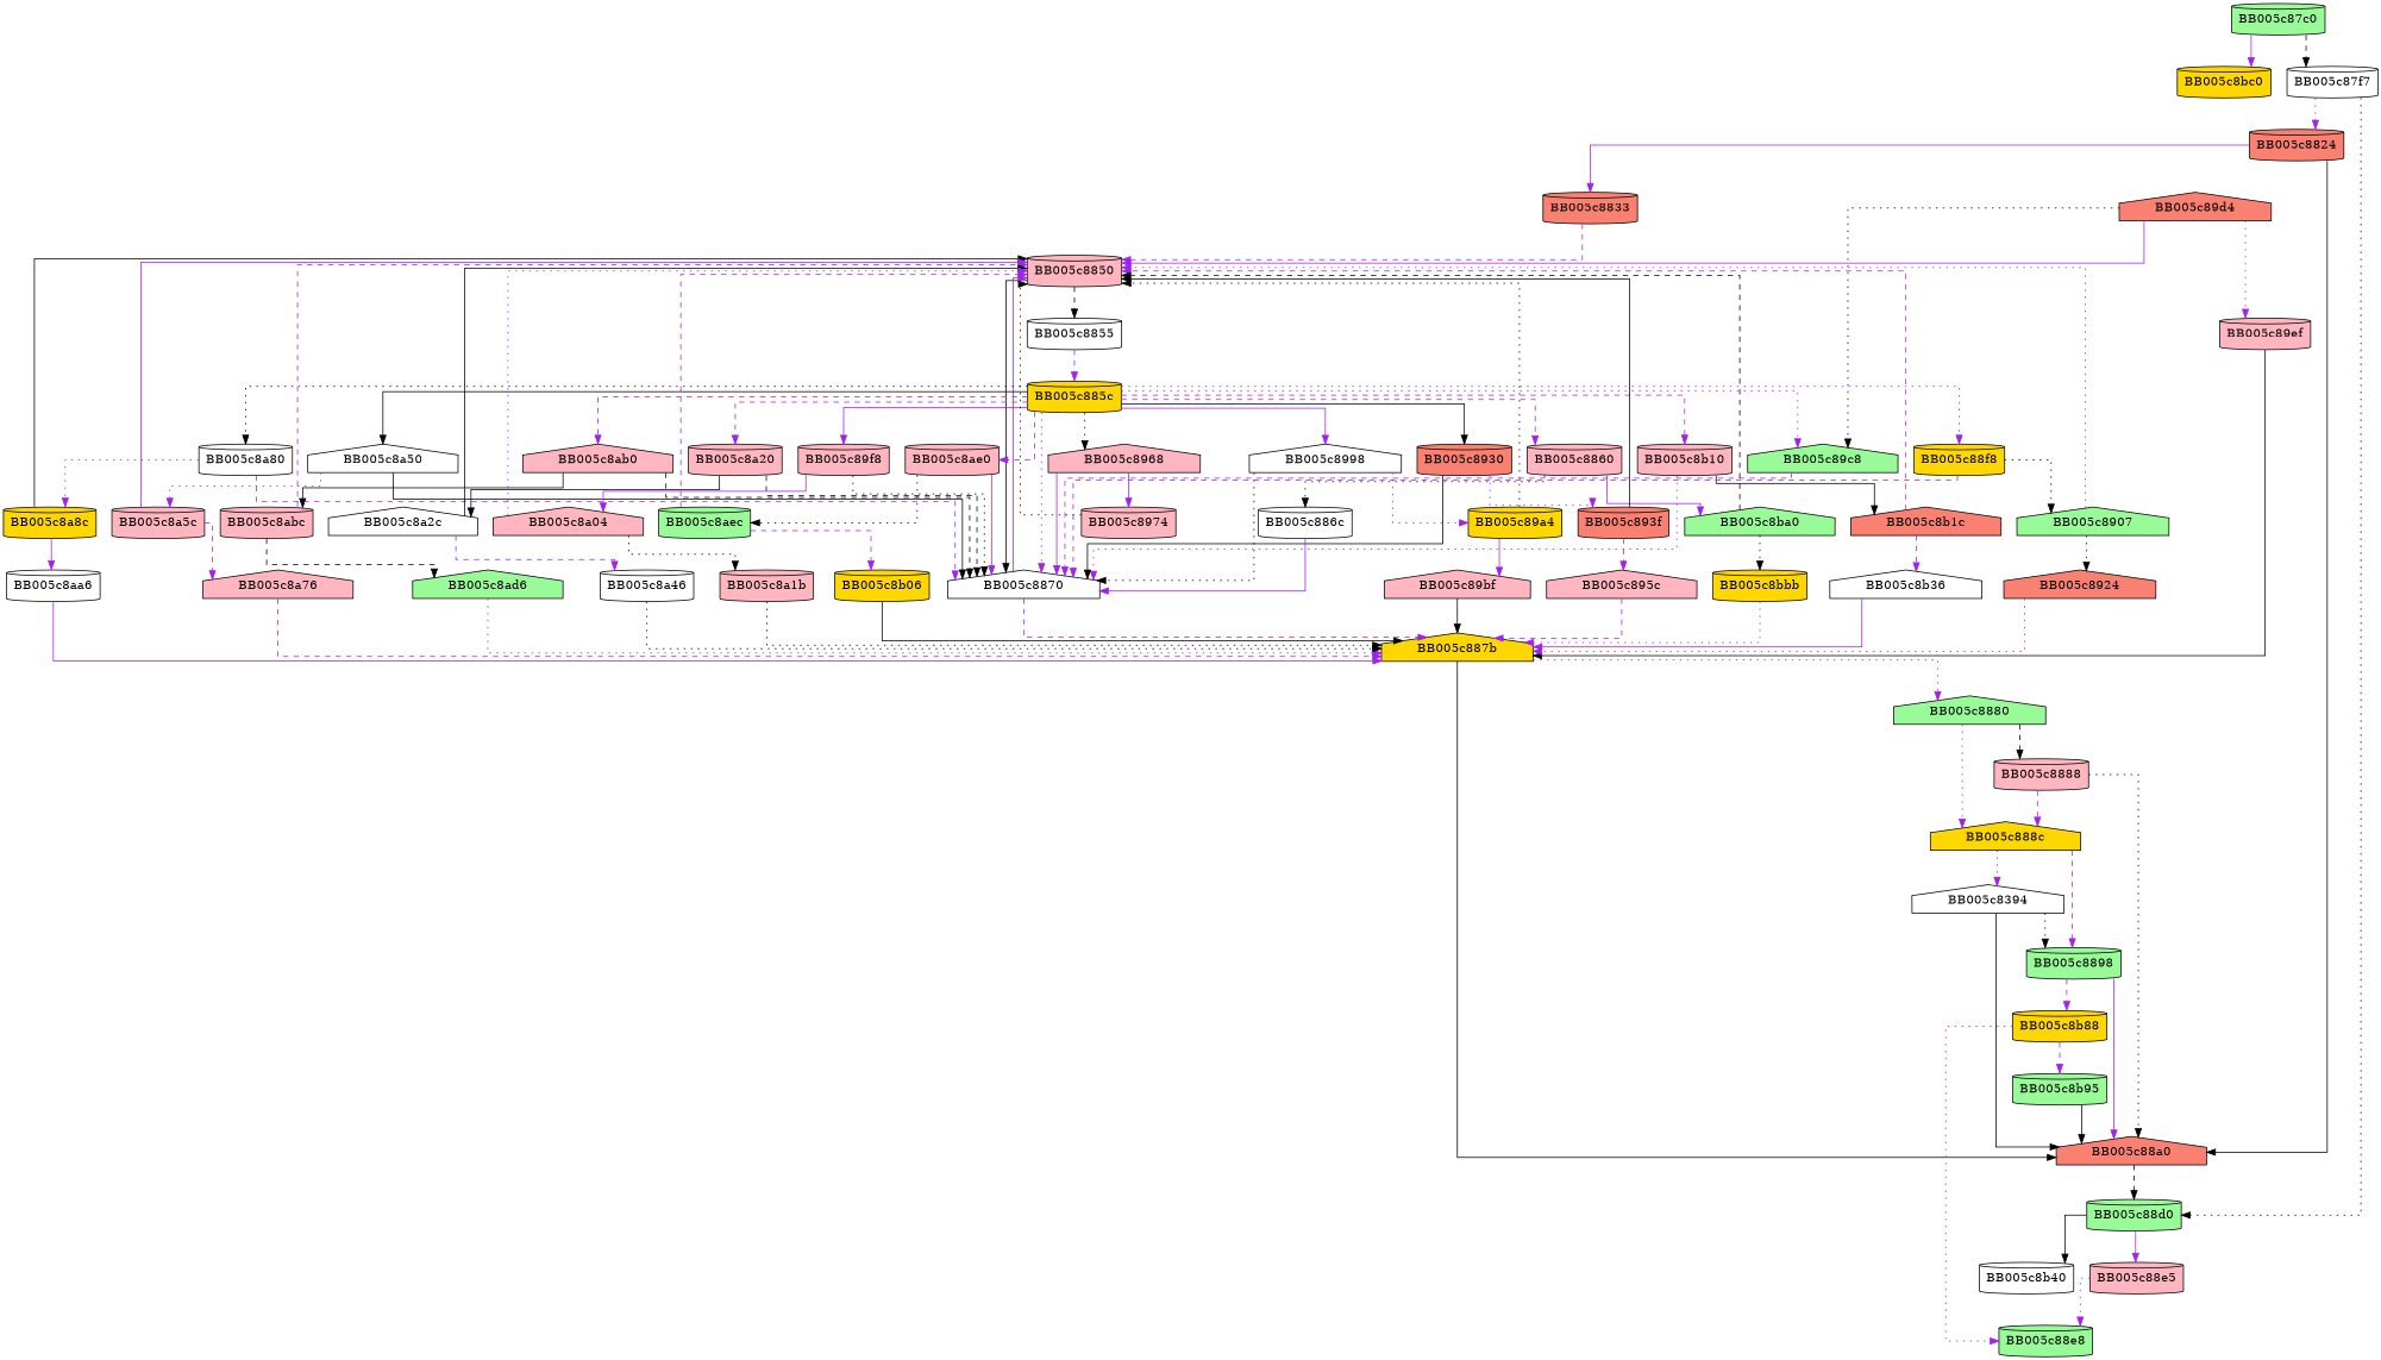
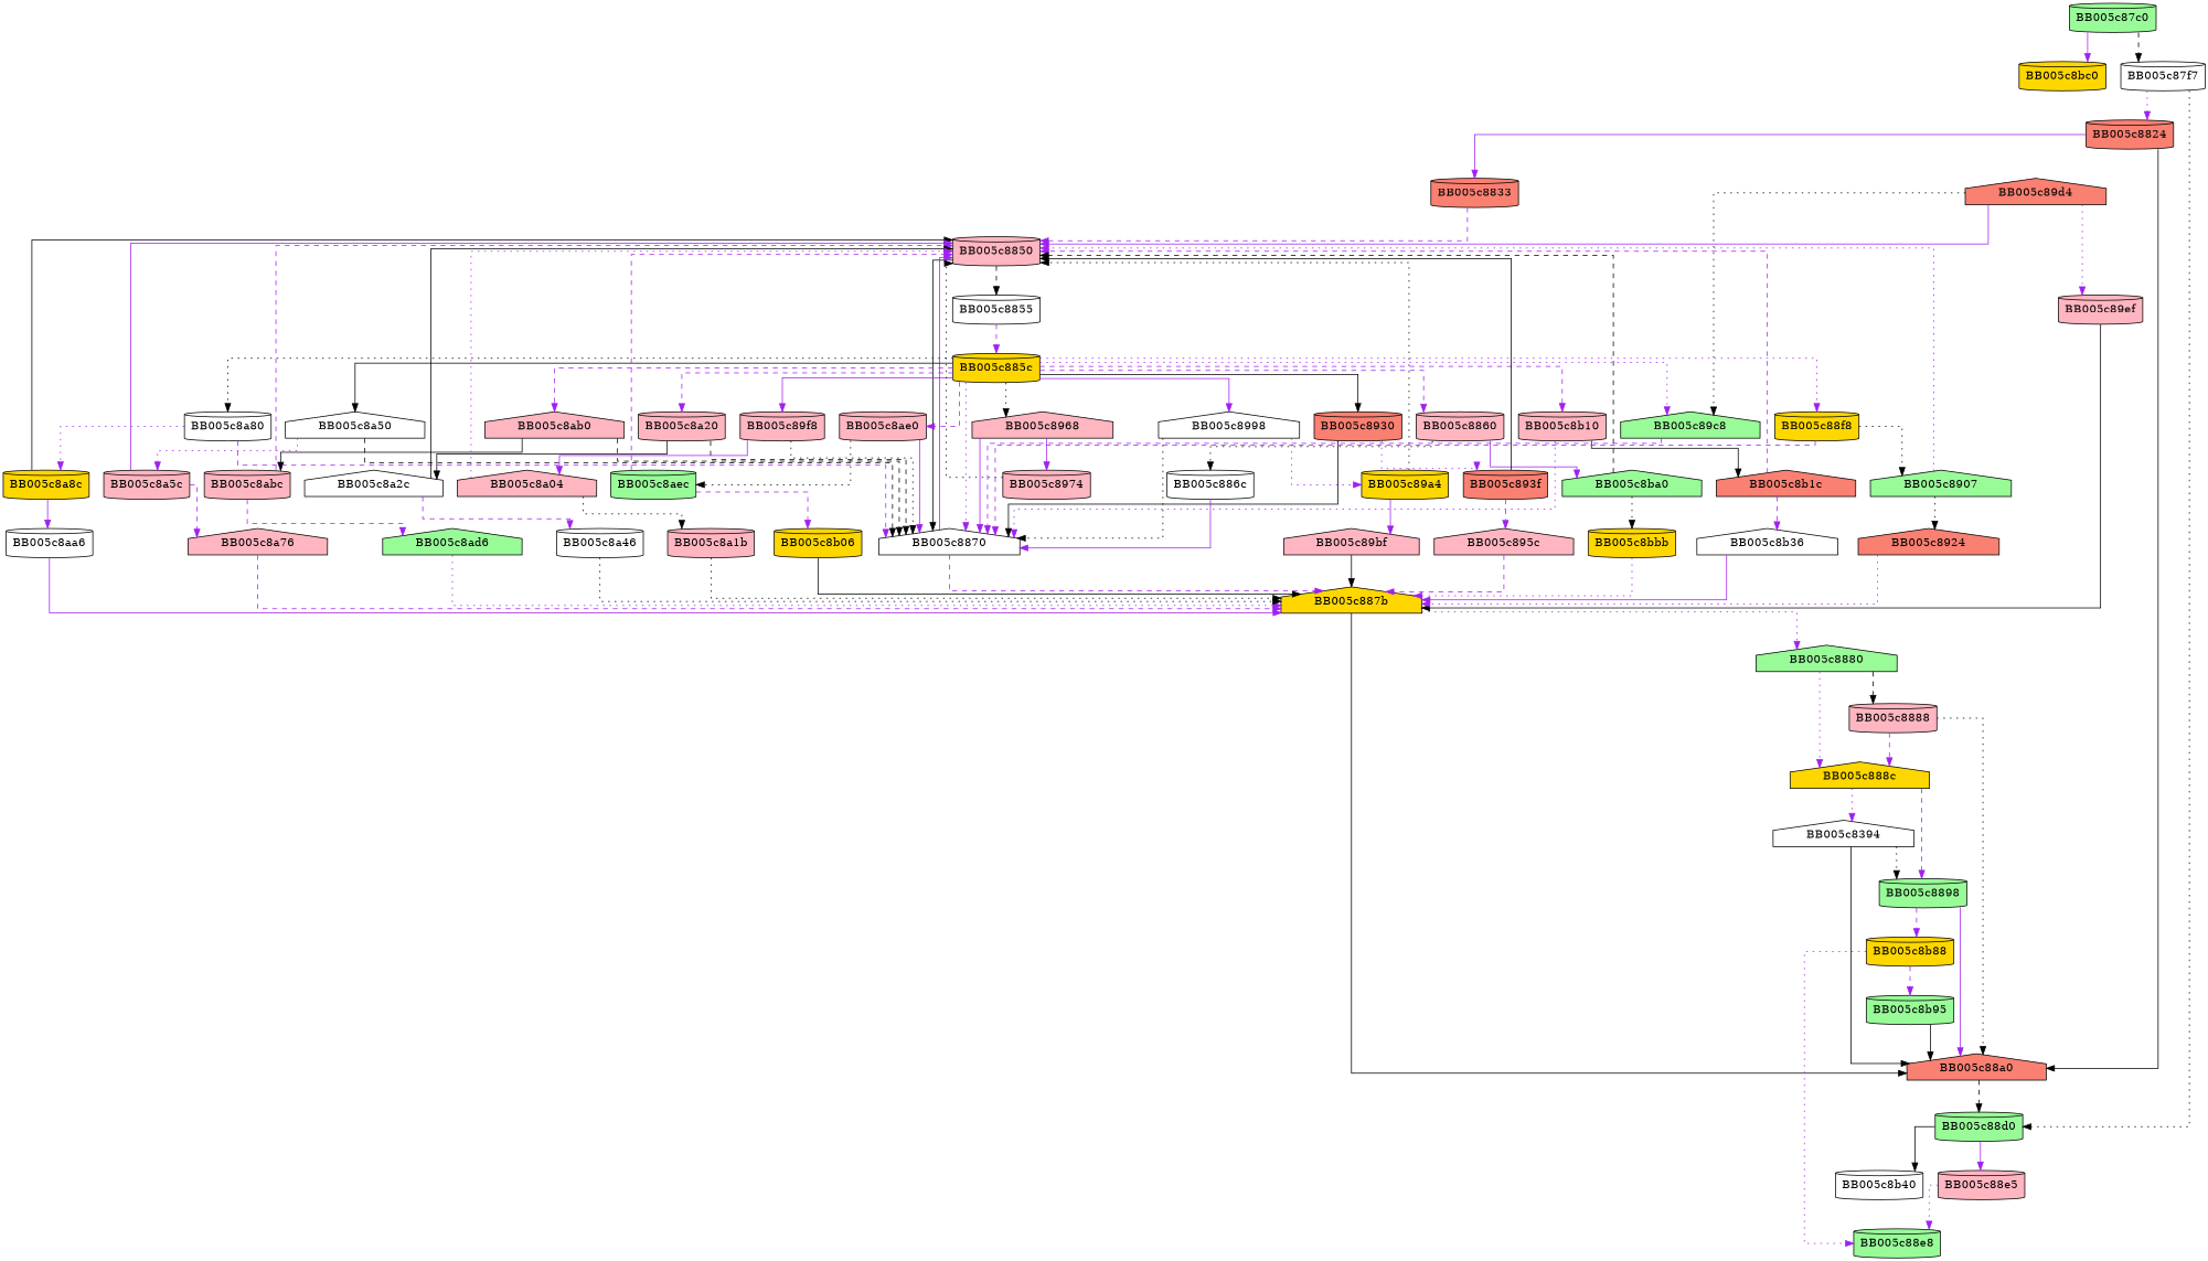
  digraph {
    splines=ortho
    node [fillcolor=lightpink shape=cylinder style=filled]
    edge [color=purple style=dotted]
    BB005c87c0 [fillcolor=palegreen]
    BB005c8bc0 [fillcolor=gold]
    BB005c87f7 [fillcolor=white]
    BB005c88d0 [fillcolor=palegreen]
    BB005c8824 [fillcolor=salmon]
    BB005c8b40 [fillcolor=white]
    BB005c88e5
    BB005c88a0 [fillcolor=salmon shape=house]
    BB005c8833 [fillcolor=salmon]
    BB005c88e8 [fillcolor=palegreen]
    BB005c8850
    BB005c8870 [fillcolor=white shape=house]
    BB005c8855 [fillcolor=white]
    BB005c887b [fillcolor=gold shape=house]
    BB005c885c [fillcolor=gold]
    BB005c8880 [fillcolor=palegreen shape=house]
    BB005c8b10
    BB005c8ae0
    BB005c8ab0 [shape=house]
    BB005c8a80 [fillcolor=white]
    BB005c8a50 [fillcolor=white shape=house]
    BB005c8a20
    BB005c89f8
    BB005c89c8 [fillcolor=palegreen shape=house]
    BB005c8998 [fillcolor=white shape=house]
    BB005c8860
    BB005c8968 [shape=house]
    BB005c8930 [fillcolor=salmon]
    BB005c88f8 [fillcolor=gold]
    BB005c8b1c [fillcolor=salmon shape=house]
    BB005c8aec [fillcolor=palegreen]
    BB005c8abc
    BB005c8a8c [fillcolor=gold]
    BB005c8a5c
    BB005c8a2c [fillcolor=white shape=house]
    BB005c8a04 [shape=house]
    BB005c89a4 [fillcolor=gold]
    BB005c8ba0 [fillcolor=palegreen shape=house]
    BB005c886c [fillcolor=white]
    BB005c8974
    BB005c893f [fillcolor=salmon]
    BB005c8907 [fillcolor=palegreen shape=house]
    BB005c8b36 [fillcolor=white shape=house]
    BB005c8b06 [fillcolor=gold]
    BB005c8ad6 [fillcolor=palegreen shape=house]
    BB005c8aa6 [fillcolor=white]
    BB005c8a76 [shape=house]
    BB005c8a46 [fillcolor=white]
    BB005c8a1b
    BB005c89d4 [fillcolor=salmon shape=house]
    BB005c89ef
    BB005c89bf [shape=house]
    BB005c8bbb [fillcolor=gold]
    BB005c895c [shape=house]
    BB005c8924 [fillcolor=salmon shape=house]
    BB005c888c [fillcolor=gold shape=house]
    BB005c8888
    BB005c8898 [fillcolor=palegreen]
    n59 [fillcolor=white label=BB005c8394 shape=house]
    BB005c8b88 [fillcolor=gold]
    BB005c8b95 [fillcolor=palegreen]
    BB005c87c0 -> BB005c8bc0 [style=solid]
    BB005c87c0 -> BB005c87f7 [color=black style=dashed]
    BB005c87f7 -> BB005c88d0 [color=black]
    BB005c87f7 -> BB005c8824
    BB005c88d0 -> BB005c8b40 [color=black style=solid]
    BB005c88d0 -> BB005c88e5 [style=solid]
    BB005c8824 -> BB005c88a0 [color=black style=solid]
    BB005c8824 -> BB005c8833 [style=solid]
    BB005c88e5 -> BB005c88e8
    BB005c88a0 -> BB005c88d0 [color=black style=dashed]
    BB005c8833 -> BB005c8850 [style=dashed]
    BB005c8850 -> BB005c8870 [color=black style=solid]
    BB005c8850 -> BB005c8855 [color=black style=dashed]
    BB005c8870 -> BB005c8850 [style=solid]
    BB005c8870 -> BB005c887b [style=dashed]
    BB005c8855 -> BB005c885c [style=dashed]
    BB005c887b -> BB005c88a0 [color=black style=solid]
    BB005c887b -> BB005c8880
    BB005c885c -> BB005c8870
    BB005c885c -> BB005c8b10 [style=dashed]
    BB005c885c -> BB005c8ae0 [style=dashed]
    BB005c885c -> BB005c8ab0 [style=dashed]
    BB005c885c -> BB005c8a80 [color=black]
    BB005c885c -> BB005c8a50 [color=black style=solid]
    BB005c885c -> BB005c8a20 [style=dashed]
    BB005c885c -> BB005c89f8 [style=solid]
    BB005c885c -> BB005c89c8
    BB005c885c -> BB005c8998 [style=solid]
    BB005c885c -> BB005c8860 [style=dashed]
    BB005c885c -> BB005c8968 [color=black]
    BB005c885c -> BB005c8930 [color=black style=solid]
    BB005c885c -> BB005c88f8
    BB005c8880 -> BB005c888c
    BB005c8880 -> BB005c8888 [color=black style=dashed]
    BB005c8b10 -> BB005c8870
    BB005c8b10 -> BB005c8b1c [color=black style=solid]
    BB005c8ae0 -> BB005c8870 [style=solid]
    BB005c8ae0 -> BB005c8aec [color=black]
    BB005c8ab0 -> BB005c8870 [color=black style=dashed]
    BB005c8ab0 -> BB005c8abc [color=black style=solid]
    BB005c8a80 -> BB005c8870 [style=dashed]
    BB005c8a80 -> BB005c8a8c
-   BB005c8a50 -> BB005c8870 [color=black style=solid]
+   BB005c8a50 -> BB005c8870 [color=black style=dashed]
    BB005c8a50 -> BB005c8a5c
    BB005c8a20 -> BB005c8870 [color=black style=dashed]
    BB005c8a20 -> BB005c8a2c [color=black style=solid]
    BB005c89f8 -> BB005c8870 [color=black]
    BB005c89f8 -> BB005c8a04 [style=solid]
    BB005c89c8 -> BB005c8870 [style=dashed]
    BB005c8998 -> BB005c8870 [color=black]
    BB005c8998 -> BB005c89a4
    BB005c8860 -> BB005c8ba0 [style=solid]
    BB005c8860 -> BB005c886c [color=black]
    BB005c8968 -> BB005c8870 [style=solid]
    BB005c8968 -> BB005c8974 [style=solid]
    BB005c8930 -> BB005c8870 [color=black style=solid]
    BB005c8930 -> BB005c893f
    BB005c88f8 -> BB005c8870 [style=dashed]
    BB005c88f8 -> BB005c8907 [color=black]
    BB005c8b1c -> BB005c8850 [style=dashed]
    BB005c8b1c -> BB005c8b36 [style=dashed]
    BB005c8aec -> BB005c8850 [style=dashed]
    BB005c8aec -> BB005c8b06 [style=dashed]
    BB005c8abc -> BB005c8850 [style=dashed]
-   BB005c8abc -> BB005c8ad6 [color=black style=dashed]
+   BB005c8abc -> BB005c8ad6 [style=dashed]
    BB005c8a8c -> BB005c8850 [color=black style=solid]
    BB005c8a8c -> BB005c8aa6 [style=solid]
    BB005c8a5c -> BB005c8850 [style=solid]
    BB005c8a5c -> BB005c8a76 [style=dashed]
    BB005c8a2c -> BB005c8850 [color=black style=solid]
    BB005c8a2c -> BB005c8a46 [style=dashed]
    BB005c8a04 -> BB005c8850
    BB005c8a04 -> BB005c8a1b [color=black]
    BB005c89a4 -> BB005c8850 [color=black]
    BB005c89a4 -> BB005c89bf [style=solid]
    BB005c8ba0 -> BB005c8850 [color=black style=dashed]
    BB005c8ba0 -> BB005c8bbb [color=black]
    BB005c886c -> BB005c8870 [style=solid]
    BB005c8974 -> BB005c8850 [color=black]
    BB005c893f -> BB005c8850 [color=black style=solid]
    BB005c893f -> BB005c895c [style=dashed]
    BB005c8907 -> BB005c8850
    BB005c8907 -> BB005c8924 [color=black]
    BB005c8b36 -> BB005c887b [style=solid]
    BB005c8b06 -> BB005c887b [color=black style=solid]
    BB005c8ad6 -> BB005c887b
    BB005c8aa6 -> BB005c887b [style=solid]
    BB005c8a76 -> BB005c887b [style=dashed]
    BB005c8a46 -> BB005c887b [color=black]
    BB005c8a1b -> BB005c887b [color=black]
    BB005c89d4 -> BB005c8850 [style=solid]
    BB005c89d4 -> BB005c89c8 [color=black]
    BB005c89d4 -> BB005c89ef
    BB005c89ef -> BB005c887b [color=black style=solid]
    BB005c89bf -> BB005c887b [color=black style=solid]
    BB005c8bbb -> BB005c887b
    BB005c895c -> BB005c887b [style=dashed]
    BB005c8924 -> BB005c887b
    BB005c888c -> BB005c8898 [style=dashed]
    BB005c888c -> n59
    BB005c8888 -> BB005c88a0 [color=black]
    BB005c8888 -> BB005c888c [style=dashed]
    BB005c8898 -> BB005c88a0 [style=solid]
    BB005c8898 -> BB005c8b88 [style=dashed]
    n59 -> BB005c88a0 [color=black style=solid]
    n59 -> BB005c8898 [color=black]
    BB005c8b88 -> BB005c88e8
    BB005c8b88 -> BB005c8b95 [style=dashed]
    BB005c8b95 -> BB005c88a0 [color=black style=solid]
  }
